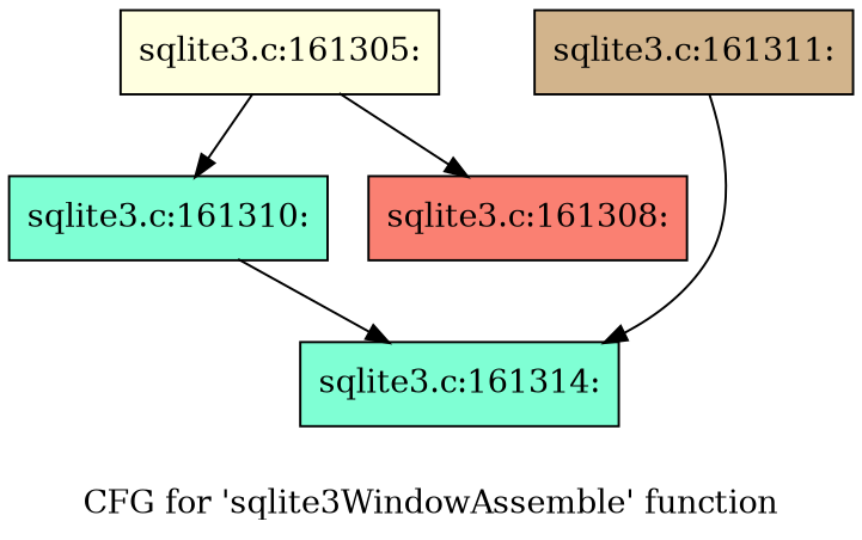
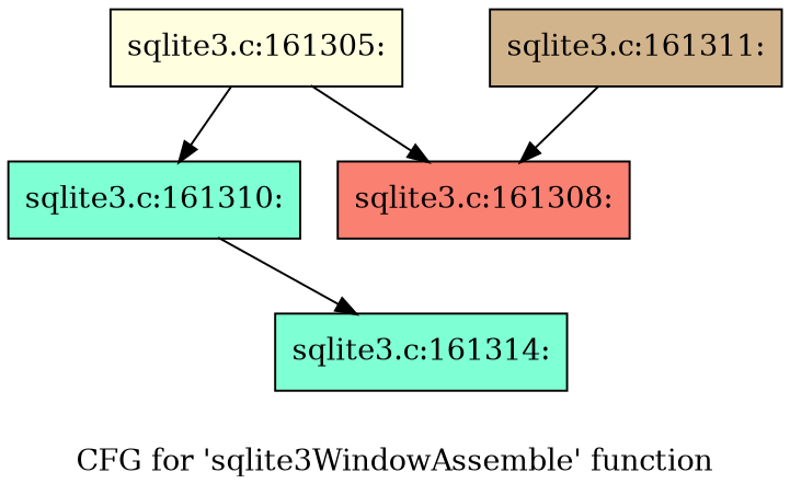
  digraph {
    label="CFG for 'sqlite3WindowAssemble' function"
    node [fillcolor=aquamarine shape=record style=filled]
    n1 [fillcolor=lightyellow label="{sqlite3.c:161305:}"]
    n2 [fillcolor=salmon label="{sqlite3.c:161308:}"]
    n3 [label="{sqlite3.c:161310:}"]
    n4 [fillcolor=tan label="{sqlite3.c:161311:}"]
    n5 [label="{sqlite3.c:161314:}"]
    n1 -> n2
    n1 -> n3
    n3 -> n5
-   n4 -> n5
+   n4 -> n2
  }
